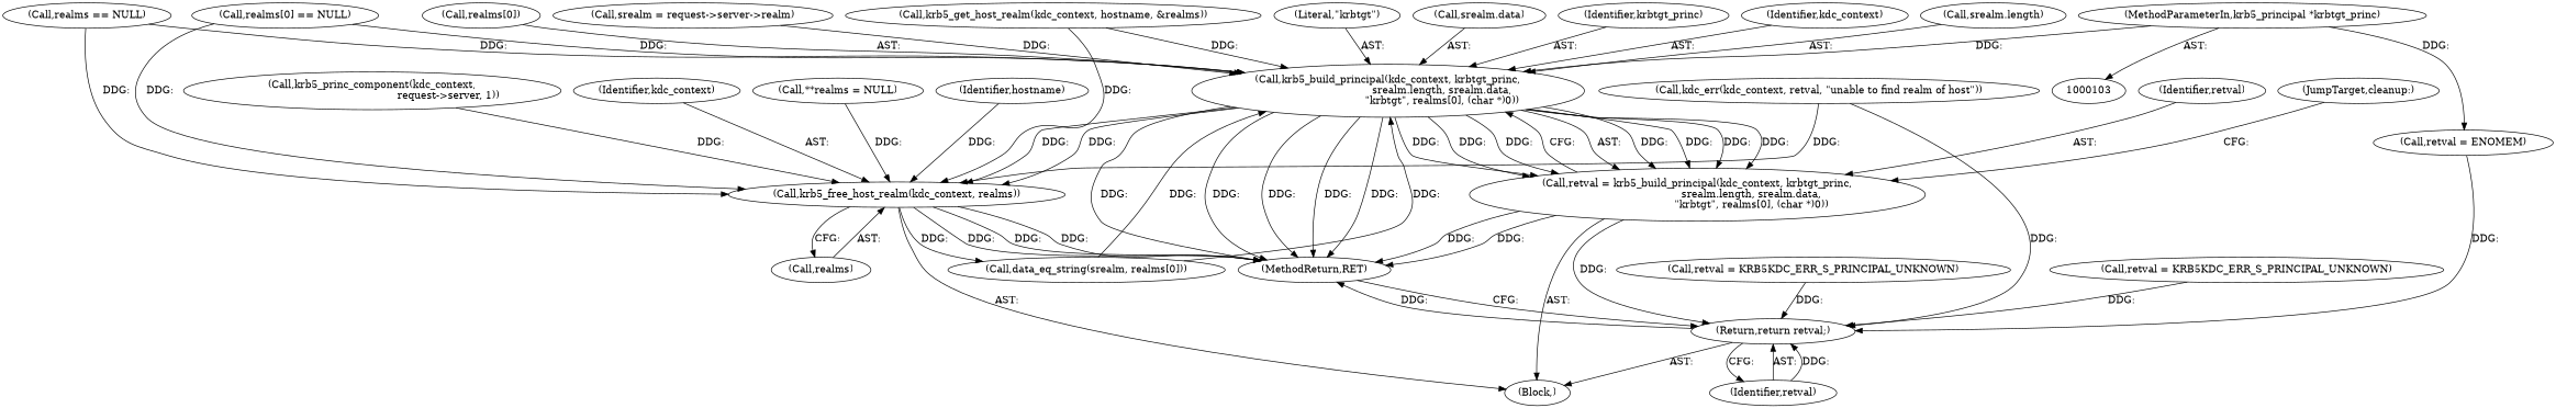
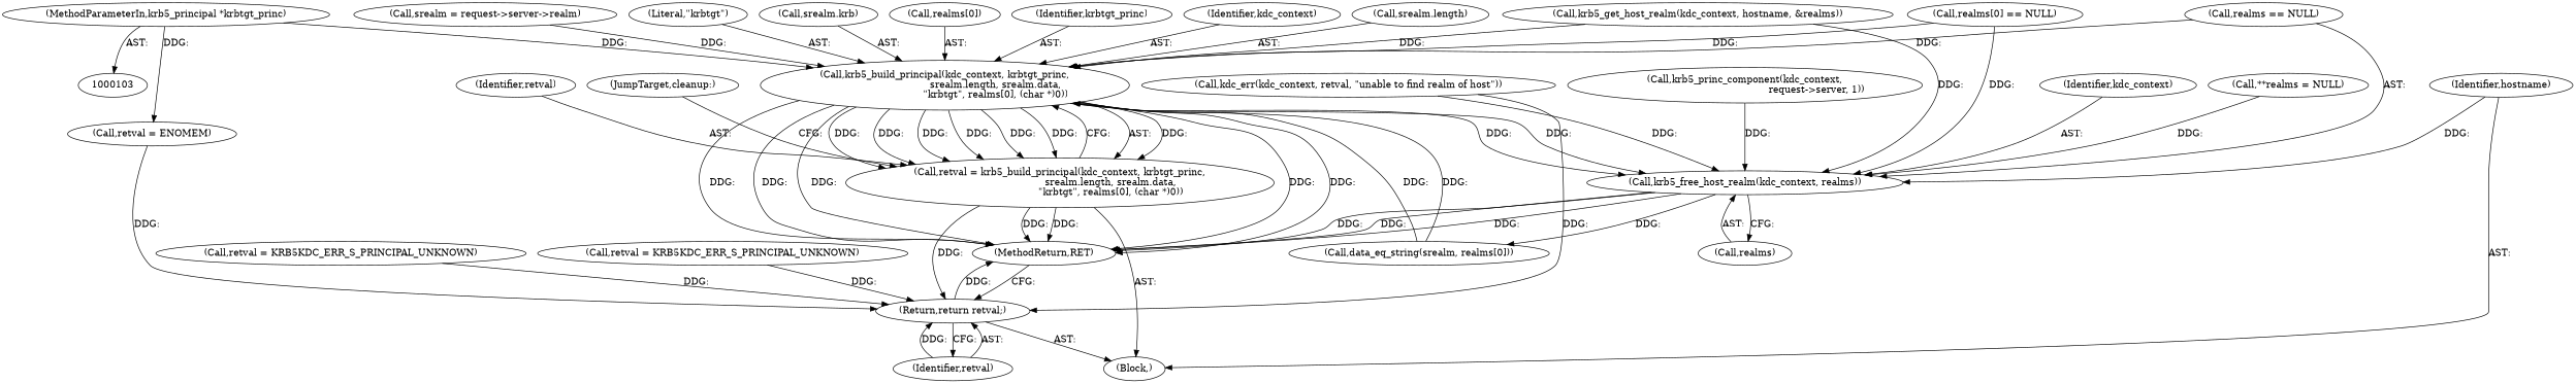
  digraph {
    n1 [label="(MethodParameterIn,krb5_principal *krbtgt_princ)"]
    n2 [label="(Call,krb5_build_principal(kdc_context, krbtgt_princ,\n                                  srealm.length, srealm.data,\n                                  \"krbtgt\", realms[0], (char *)0))"]
    1000103
    n4 [label="(Call,retval = ENOMEM)"]
    n5 [label="(MethodReturn,RET)"]
    n6 [label="(Call,retval = krb5_build_principal(kdc_context, krbtgt_princ,\n                                  srealm.length, srealm.data,\n                                  \"krbtgt\", realms[0], (char *)0))"]
    n7 [label="(Call,krb5_free_host_realm(kdc_context, realms))"]
    n8 [label="(Return,return retval;)"]
    n9 [label="(Block,)"]
    n10 [label="(Call,realms)"]
    n11 [label="(Call,data_eq_string(srealm, realms[0]))"]
    n12 [label="(Identifier,retval)"]
    n13 [label="(Call,krb5_princ_component(kdc_context,\n                                                request->server, 1))"]
    n14 [label="(Call,retval = KRB5KDC_ERR_S_PRINCIPAL_UNKNOWN)"]
    n15 [label="(Call,realms[0])"]
    n16 [label="(Call,realms == NULL)"]
    n17 [label="(Call,srealm = request->server->realm)"]
    n18 [label="(Call,retval = KRB5KDC_ERR_S_PRINCIPAL_UNKNOWN)"]
    n19 [label="(Literal,\"krbtgt\")"]
    n20 [label="(Call,realms[0] == NULL)"]
-   n21 [label="(Call,srealm.data)"]
+   n21 [label="(Call,srealm.krb)"]
    n22 [label="(Call,krb5_get_host_realm(kdc_context, hostname, &realms))"]
    n23 [label="(JumpTarget,cleanup:)"]
    n24 [label="(Identifier,kdc_context)"]
    n25 [label="(Call,**realms = NULL)"]
    n26 [label="(Identifier,hostname)"]
    n27 [label="(Identifier,krbtgt_princ)"]
    n28 [label="(Call,kdc_err(kdc_context, retval, \"unable to find realm of host\"))"]
    n29 [label="(Identifier,kdc_context)"]
    n30 [label="(Identifier,retval)"]
    n31 [label="(Call,srealm.length)"]
    n1 -> n2 [label="DDG: "]
    n1 -> 1000103 [label="AST: "]
    n1 -> n4 [label="DDG: "]
    n2 -> n5 [label="DDG: "]
    n2 -> n5 [label="DDG: "]
    n2 -> n5 [label="DDG: "]
    n2 -> n5 [label="DDG: "]
    n2 -> n5 [label="DDG: "]
    n2 -> n6 [label="AST: "]
    n2 -> n6 [label="DDG: "]
    n2 -> n6 [label="DDG: "]
    n2 -> n6 [label="DDG: "]
    n2 -> n6 [label="DDG: "]
    n2 -> n6 [label="DDG: "]
    n2 -> n6 [label="DDG: "]
    n2 -> n6 [label="DDG: "]
    n2 -> n7 [label="DDG: "]
    n2 -> n7 [label="DDG: "]
    n4 -> n8 [label="DDG: "]
    n5 -> n8 [label="CFG: "]
    n6 -> n2 [label="CFG: "]
    n6 -> n5 [label="DDG: "]
    n6 -> n5 [label="DDG: "]
    n6 -> n8 [label="DDG: "]
    n6 -> n9 [label="AST: "]
    n7 -> n5 [label="DDG: "]
    n7 -> n5 [label="DDG: "]
    n7 -> n5 [label="DDG: "]
-   n7 -> n9 [label="AST: "]
+   n26 -> n9 [label="AST: "]
    n7 -> n10 [label="CFG: "]
    n7 -> n11 [label="DDG: "]
    n8 -> n5 [label="DDG: "]
    n8 -> n9 [label="AST: "]
    n8 -> n12 [label="CFG: "]
    n10 -> n7 [label="AST: "]
    n11 -> n2 [label="DDG: "]
    n11 -> n2 [label="DDG: "]
    n12 -> n8 [label="AST: "]
    n12 -> n8 [label="DDG: "]
    n13 -> n7 [label="DDG: "]
    n14 -> n8 [label="DDG: "]
    n15 -> n2 [label="AST: "]
    n16 -> n2 [label="DDG: "]
-   n16 -> n7 [label="DDG: "]
+   n16 -> n7 [label="AST: "]
    n17 -> n2 [label="DDG: "]
    n18 -> n8 [label="DDG: "]
    n19 -> n2 [label="AST: "]
    n20 -> n2 [label="DDG: "]
    n20 -> n7 [label="DDG: "]
    n21 -> n2 [label="AST: "]
    n22 -> n2 [label="DDG: "]
    n22 -> n7 [label="DDG: "]
    n23 -> n6 [label="CFG: "]
    n24 -> n7 [label="AST: "]
    n25 -> n7 [label="DDG: "]
    n26 -> n7 [label="DDG: "]
    n27 -> n2 [label="AST: "]
    n28 -> n7 [label="DDG: "]
    n28 -> n8 [label="DDG: "]
    n29 -> n2 [label="AST: "]
    n30 -> n6 [label="AST: "]
    n31 -> n2 [label="AST: "]
  }
